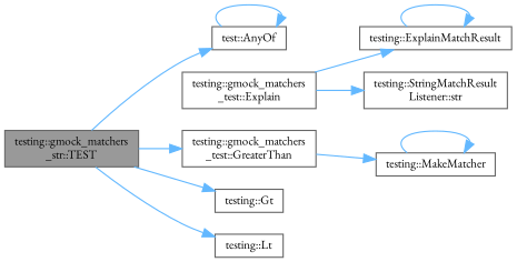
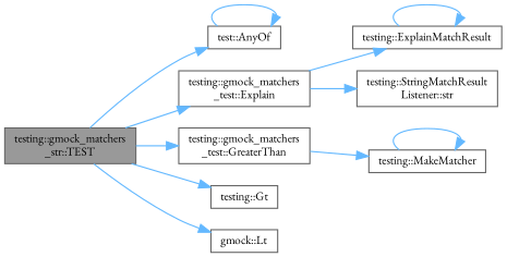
  digraph {
    fontname="EB Garamond"
    rankdir=LR
    node [color=grey40 fillcolor=white fontname="EB Garamond" fontsize=10 shape=box style=filled]
    edge [color=steelblue1 fontname="EB Garamond" fontsize=10 labelfontname=Helvetica labelfontsize=10 style=solid]
    n1 [color=gray40 fillcolor=grey60 fontcolor=black height=0.2 label="testing::gmock_matchers\l_str::TEST" width=0.4]
    n2 [height=0.2 label="test::AnyOf" width=0.4]
    n3 [height=0.2 label="testing::gmock_matchers\l_test::Explain" width=0.4]
    n4 [height=0.2 label="testing::gmock_matchers\l_test::GreaterThan" width=0.4]
    n5 [height=0.2 label="testing::Gt" width=0.4]
-   n6 [height=0.2 label="testing::Lt" width=0.4]
+   n6 [height=0.2 label="gmock::Lt" width=0.4]
    n7 [height=0.2 label="testing::ExplainMatchResult" width=0.4]
    n8 [height=0.2 label="testing::StringMatchResult\lListener::str" width=0.4]
    n9 [height=0.2 label="testing::MakeMatcher" width=0.4]
    n1 -> n2
+   n1 -> n3
    n1 -> n4
    n1 -> n5
    n1 -> n6
    n2 -> n2
    n3 -> n7
    n3 -> n8
    n4 -> n9
    n7 -> n7
    n9 -> n9
  }
